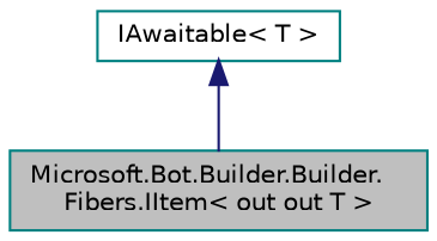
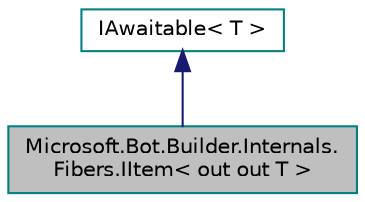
  digraph {
    node [color=teal fontname=Helvetica fontsize=10 shape=record style=filled]
-   n1 [fillcolor=grey75 fontcolor=black height=0.2 label="Microsoft.Bot.Builder.Builder.\lFibers.IItem\< out out T \>" width=0.4]
+   n1 [fillcolor=grey75 fontcolor=black height=0.2 label="Microsoft.Bot.Builder.Internals.\lFibers.IItem\< out out T \>" width=0.4]
    n2 [fillcolor=white height=0.2 label="IAwaitable\< T \>" width=0.4]
    n2 -> n1 [color=midnightblue dir=back fontname=Helvetica fontsize=10 labelfontname=Helvetica labelfontsize=10 style=solid]
  }
